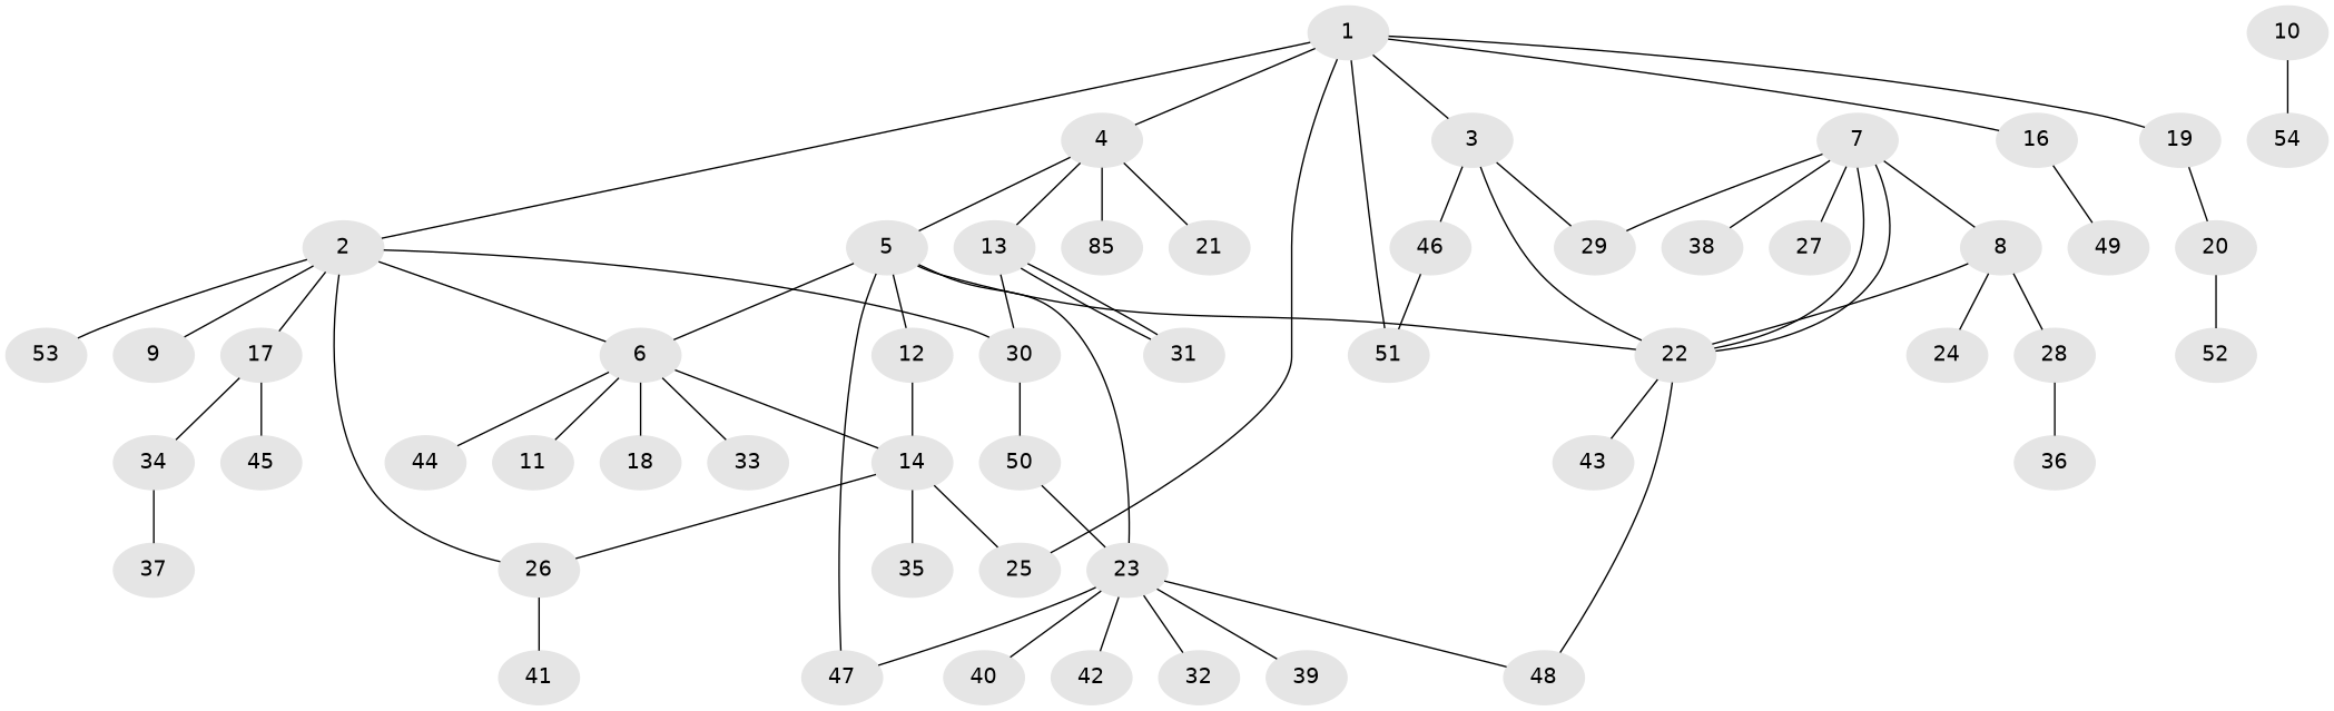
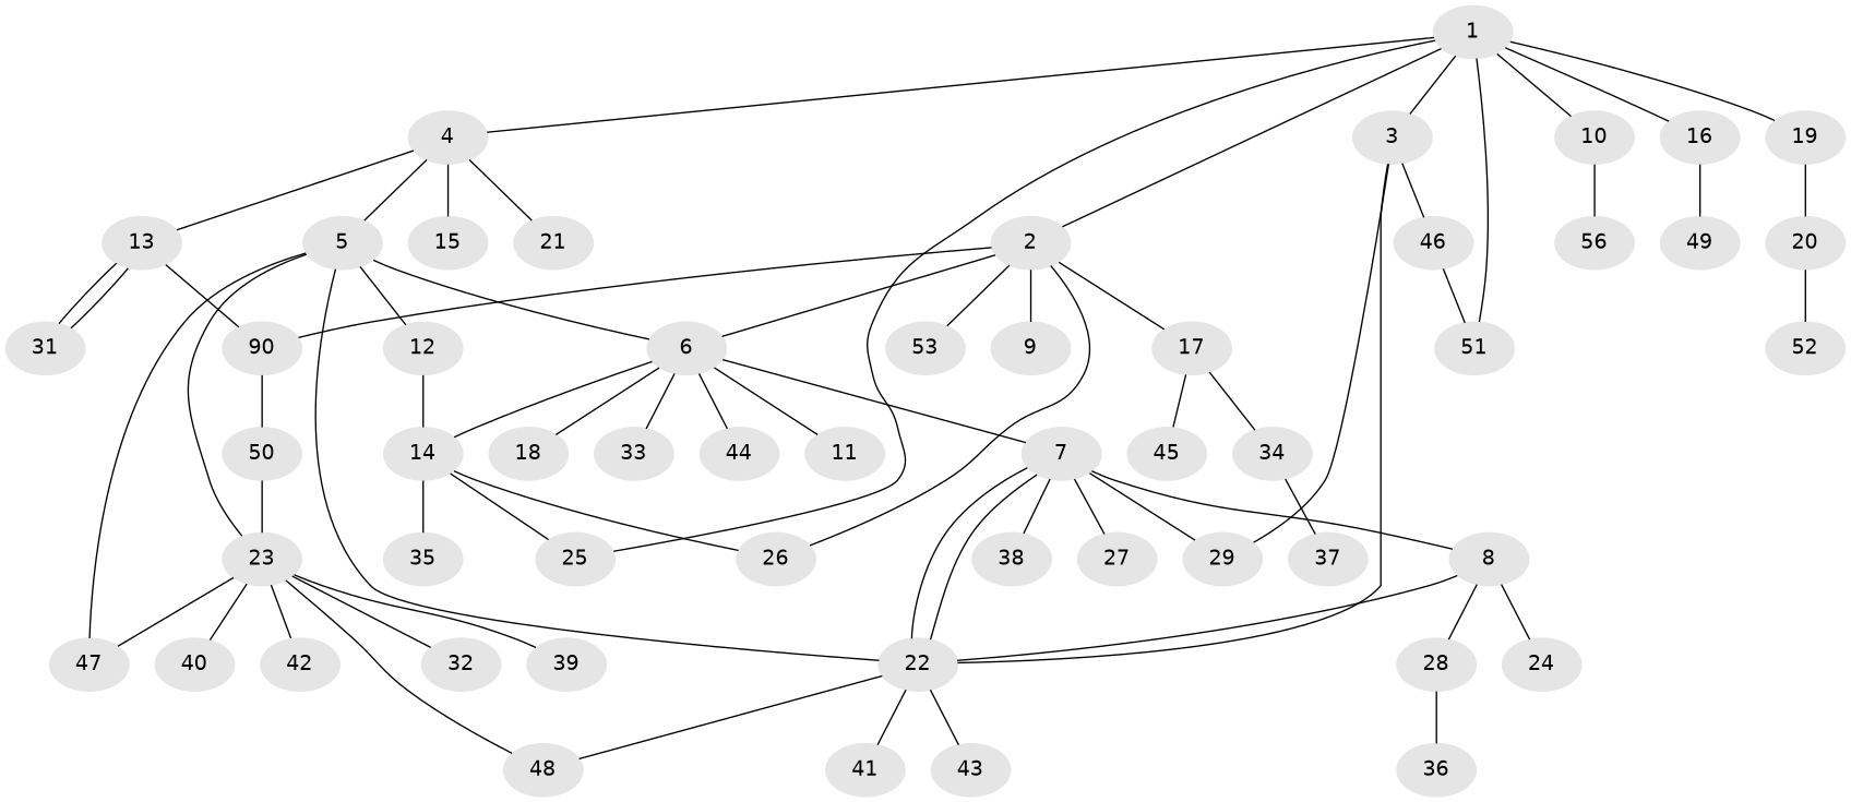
  graph {
    fontname="DejaVu Sans"
    node [color=gray90 fontname="DejaVu Sans" style=filled]
    edge [fontname="DejaVu Sans"]
    1
    2
    3
    4
    10
    16
    19
    25
    51
    6
    9
    17
    26
-   30
+   30 [label=90]
    53
    22
    29
    46
    5
    13
-   15 [label=85]
+   15
    21
-   54
+   54 [label=56]
    49
    20
    7
    11
    14
    18
    33
    44
    34
    45
    50
    41
    43
    48
    12
    23
    47
    31
    32
    39
    40
    42
    8
    27
    38
    35
    24
    28
    36
    52
    37
    1 -- 2
    1 -- 3
    1 -- 4
+   1 -- 10
    1 -- 16
    1 -- 19
    1 -- 25
    1 -- 51
    2 -- 6
    2 -- 9
    2 -- 17
    2 -- 26
    2 -- 30
    2 -- 53
    3 -- 22
    3 -- 29
    3 -- 46
    4 -- 5
    4 -- 13
    4 -- 15
    4 -- 21
    10 -- 54
    16 -- 49
    19 -- 20
+   6 -- 7
    6 -- 11
    6 -- 14
    6 -- 18
    6 -- 33
    6 -- 44
    17 -- 34
    17 -- 45
    30 -- 50
-   26 -- 41
+   22 -- 41
    22 -- 43
    22 -- 48
    46 -- 51
    5 -- 6
    5 -- 22
    5 -- 12
    5 -- 23
    5 -- 47
    13 -- 30
    13 -- 31
    13 -- 31
    20 -- 52
    7 -- 22
    7 -- 22
    7 -- 29
    7 -- 8
    7 -- 27
    7 -- 38
    14 -- 25
    14 -- 26
    14 -- 35
    34 -- 37
    50 -- 23
    12 -- 14
    23 -- 48
    23 -- 47
    23 -- 32
    23 -- 39
    23 -- 40
    23 -- 42
    8 -- 22
    8 -- 24
    8 -- 28
    28 -- 36
  }
